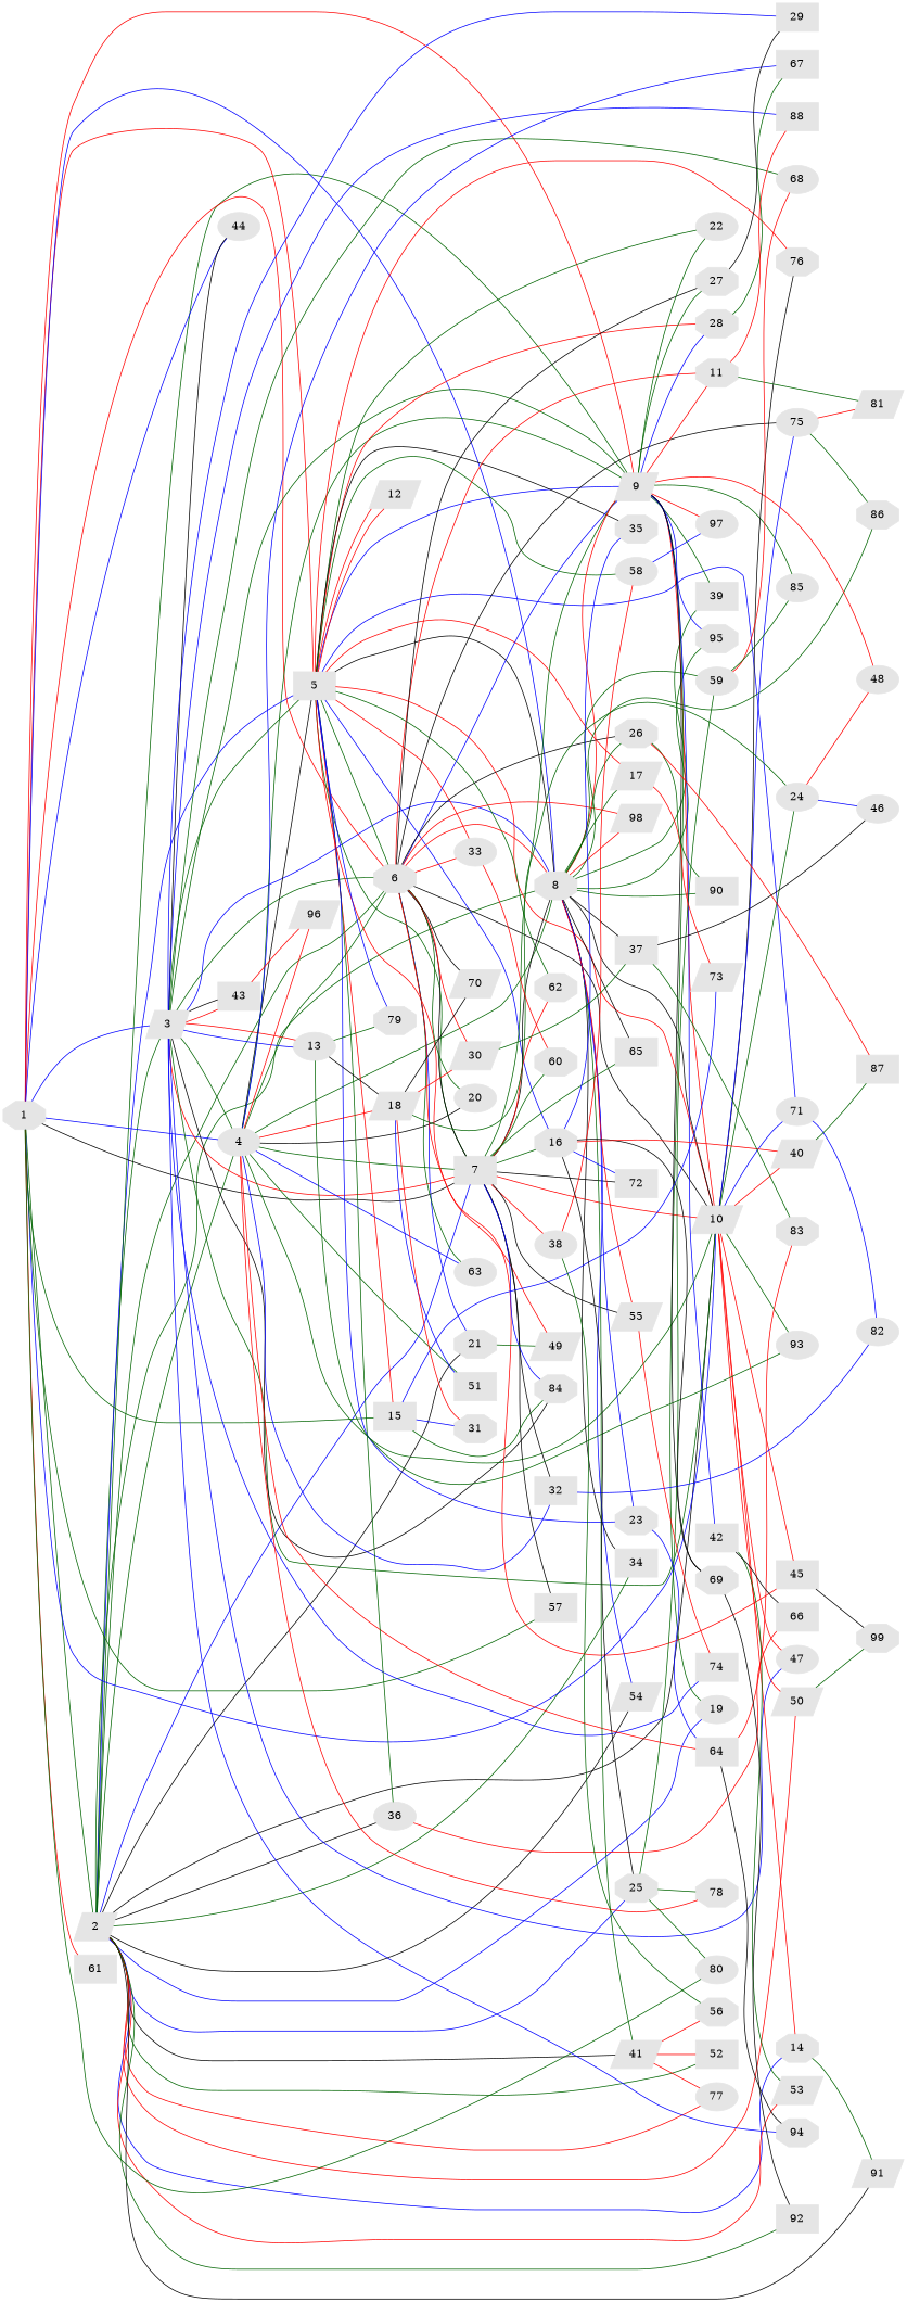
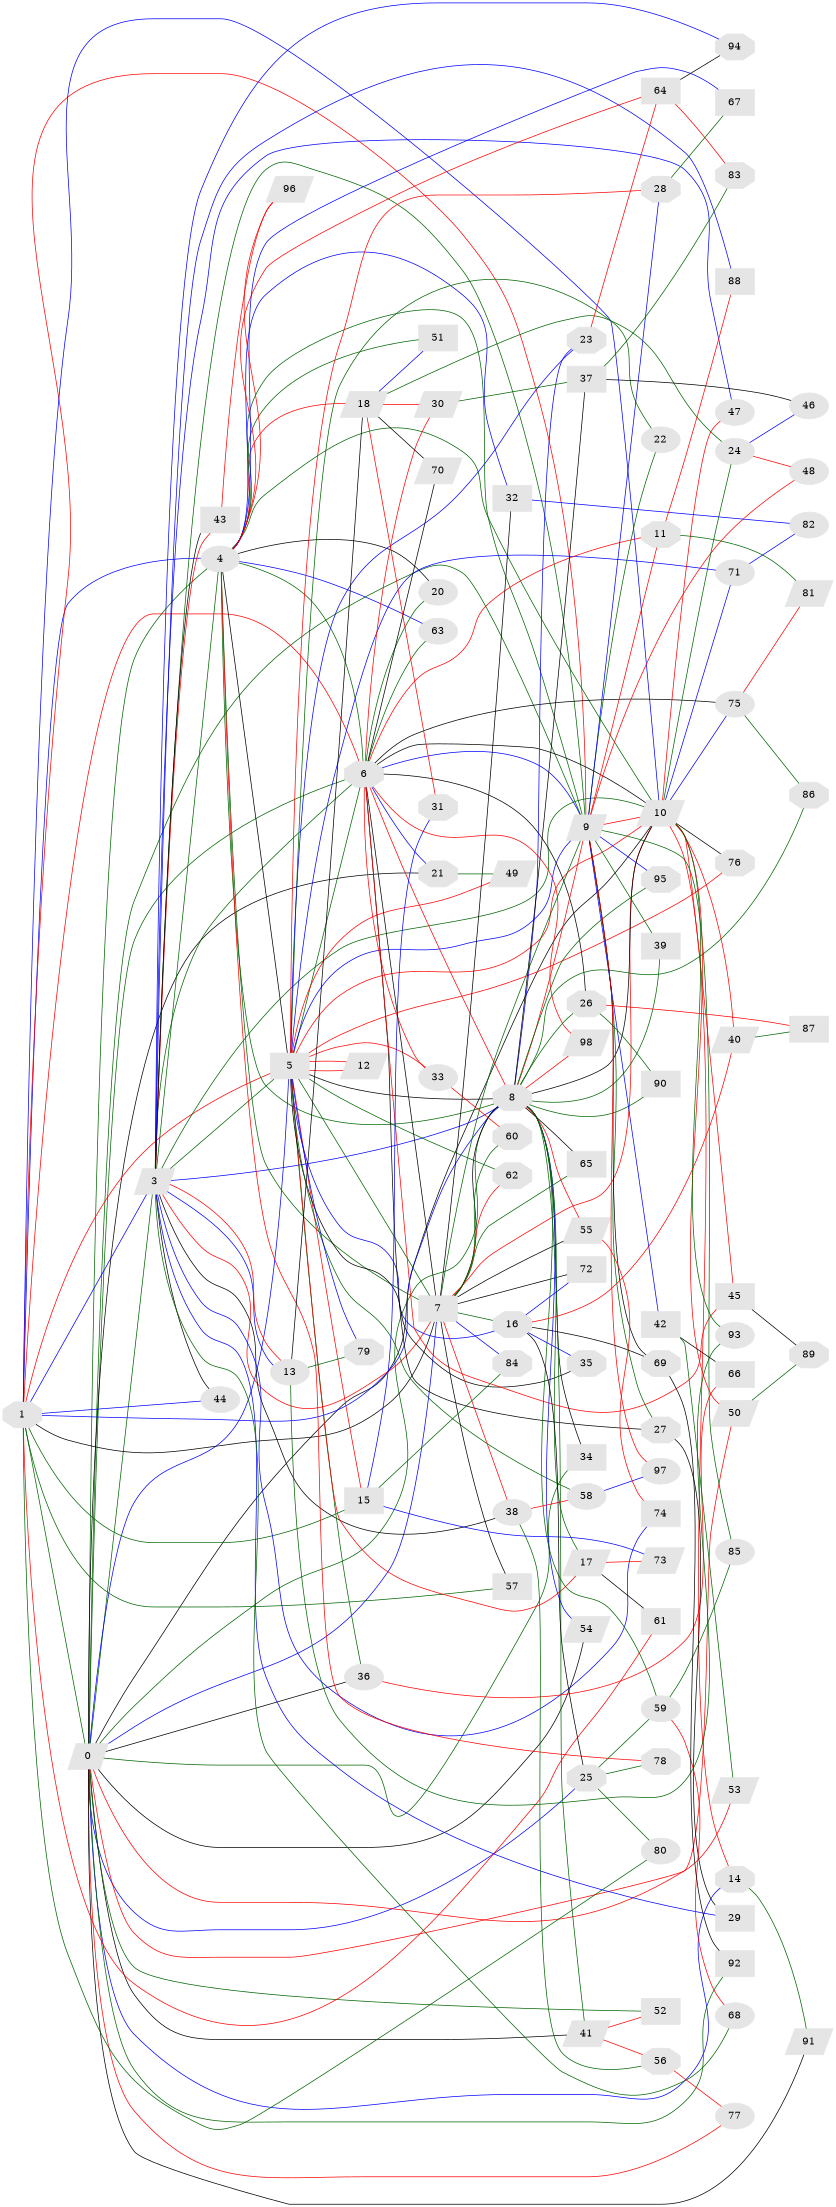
  graph {
    rankdir=LR
    node [color=gray90 shape=octagon style=filled]
    edge [color=darkgreen]
-   2 [shape=parallelogram]
+   2 [shape=parallelogram label=0]
    1
    3 [shape=parallelogram]
    4 [shape=ellipse]
    5 [shape=box]
    6
    7 [shape=box]
    8
    9 [shape=parallelogram]
    10 [shape=parallelogram]
    15 [shape=box]
    44 [shape=ellipse]
    57 [shape=box]
    61 [shape=box]
    80 [shape=ellipse]
    14
-   19 [shape=ellipse]
    21
    25
    34 [shape=box]
    36 [shape=ellipse]
    41 [shape=parallelogram]
    50 [shape=parallelogram]
    52 [shape=box]
    53 [shape=parallelogram]
    54 [shape=parallelogram]
    77 [shape=ellipse]
    91 [shape=parallelogram]
    92 [shape=box]
    13 [shape=ellipse]
    29 [shape=box]
    38 [shape=ellipse]
    43 [shape=box]
    47 [shape=ellipse]
    68 [shape=ellipse]
    74 [shape=box]
    88 [shape=box]
    94
    18 [shape=parallelogram]
    20 [shape=ellipse]
    32 [shape=box]
    51 [shape=box]
    63 [shape=ellipse]
    64 [shape=box]
    67 [shape=box]
    78
    96 [shape=parallelogram]
    12 [shape=parallelogram]
    16
    17 [shape=parallelogram]
    22 [shape=ellipse]
    23
    28
    33 [shape=ellipse]
    35
    49 [shape=parallelogram]
    58 [shape=ellipse]
    62
    71 [shape=ellipse]
    76
    79
    11
    26
    27
    30 [shape=parallelogram]
    45 [shape=box]
    70 [shape=parallelogram]
    75 [shape=ellipse]
    98 [shape=parallelogram]
    55 [shape=parallelogram]
    60
    65 [shape=box]
    72 [shape=box]
    84
    37 [shape=box]
    39 [shape=box]
    59 [shape=ellipse]
    86
    90 [shape=box]
    95
    42 [shape=box]
    48 [shape=ellipse]
    69
    85 [shape=ellipse]
    97 [shape=ellipse]
    24 [shape=ellipse]
    40 [shape=parallelogram]
    93 [shape=ellipse]
    31
    73 [shape=parallelogram]
    66 [shape=box]
    56
-   89 [label=99]
+   89
    82 [shape=ellipse]
    83
    81 [shape=parallelogram]
    87 [shape=box]
    46 [shape=ellipse]
    2 -- 3
    2 -- 4
    2 -- 5 [color=blue]
    2 -- 6
    2 -- 7 [color=blue]
    2 -- 8
    2 -- 9
    2 -- 10 [color=black]
    2 -- 14 [color=blue]
-   2 -- 19 [color=blue]
    2 -- 21 [color=black]
    2 -- 25 [color=blue]
    2 -- 34
    2 -- 36 [color=black]
    2 -- 41 [color=black]
    2 -- 50 [color=red]
    2 -- 52
    2 -- 53 [color=red]
    2 -- 54 [color=black]
    2 -- 77 [color=red]
    2 -- 91 [color=black]
    2 -- 92
    1 -- 2
    1 -- 3 [color=blue]
    1 -- 4 [color=blue]
    1 -- 5 [color=red]
    1 -- 6 [color=red]
    1 -- 7 [color=black]
    1 -- 8 [color=blue]
    1 -- 9 [color=red]
    1 -- 10 [color=blue]
    1 -- 15
    1 -- 44 [color=blue]
    1 -- 57
    1 -- 61 [color=red]
    1 -- 80
    3 -- 4
    3 -- 5
    3 -- 6
    3 -- 7 [color=red]
    3 -- 8 [color=blue]
    3 -- 9
    3 -- 10
    3 -- 44 [color=black]
    3 -- 13 [color=blue]
    3 -- 13 [color=red]
    3 -- 29 [color=blue]
-   3 -- 84 [color=black]
+   3 -- 38 [color=black]
    3 -- 43 [color=red]
    3 -- 43 [color=black]
    3 -- 47 [color=blue]
    3 -- 68
    3 -- 74 [color=blue]
    3 -- 88 [color=blue]
    3 -- 94 [color=blue]
    4 -- 5 [color=black]
    4 -- 6
    4 -- 7
    4 -- 8
    4 -- 9
    4 -- 10
    4 -- 18 [color=red]
    4 -- 20 [color=black]
    4 -- 32 [color=blue]
    4 -- 51
    4 -- 63 [color=blue]
    4 -- 64 [color=red]
    4 -- 67 [color=blue]
    4 -- 78 [color=red]
    4 -- 96 [color=red]
    5 -- 6
    5 -- 7
    5 -- 8 [color=black]
    5 -- 9 [color=blue]
    5 -- 10 [color=red]
    5 -- 15 [color=red]
    5 -- 36
    5 -- 12 [color=red]
    5 -- 12 [color=red]
    5 -- 16 [color=blue]
    5 -- 17 [color=red]
    5 -- 22
    5 -- 23 [color=blue]
    5 -- 28 [color=red]
    5 -- 33 [color=red]
    5 -- 35 [color=black]
    5 -- 49 [color=red]
    5 -- 58
    5 -- 62
    5 -- 71 [color=blue]
    5 -- 76 [color=red]
    5 -- 79 [color=blue]
    6 -- 7 [color=black]
    6 -- 8 [color=red]
    6 -- 9 [color=blue]
    6 -- 10 [color=black]
    6 -- 21 [color=blue]
    6 -- 20
    6 -- 63
    6 -- 33 [color=red]
    6 -- 11 [color=red]
    6 -- 26 [color=black]
    6 -- 27 [color=black]
    6 -- 30 [color=red]
    6 -- 45 [color=red]
    6 -- 70 [color=black]
    6 -- 75 [color=black]
    6 -- 98 [color=red]
    7 -- 8 [color=black]
    7 -- 9
    7 -- 10 [color=red]
    7 -- 57 [color=black]
    7 -- 38 [color=red]
    7 -- 32 [color=black]
    7 -- 16
    7 -- 62 [color=red]
    7 -- 55 [color=black]
    7 -- 60
    7 -- 65
    7 -- 72 [color=black]
    7 -- 84 [color=blue]
    8 -- 9 [color=red]
    8 -- 10 [color=black]
    8 -- 34 [color=black]
    8 -- 41
    8 -- 54 [color=blue]
    8 -- 17
    8 -- 23 [color=blue]
    8 -- 26
    8 -- 98 [color=red]
    8 -- 55 [color=red]
    8 -- 65 [color=black]
    8 -- 37 [color=black]
    8 -- 39
    8 -- 59
    8 -- 86
    8 -- 90
    8 -- 95
    9 -- 10 [color=red]
-   9 -- 19
    9 -- 22
    9 -- 28 [color=blue]
    9 -- 11 [color=red]
    9 -- 27
    9 -- 39
    9 -- 95 [color=blue]
    9 -- 42 [color=blue]
    9 -- 48 [color=red]
    9 -- 69 [color=black]
    9 -- 85
    9 -- 97 [color=red]
    10 -- 14 [color=red]
    10 -- 50 [color=red]
    10 -- 47 [color=red]
    10 -- 71 [color=blue]
    10 -- 76 [color=black]
    10 -- 45 [color=red]
    10 -- 75 [color=blue]
    10 -- 24
    10 -- 40 [color=red]
    10 -- 93
    15 -- 84
    15 -- 31 [color=blue]
    15 -- 73 [color=blue]
    14 -- 91
    21 -- 49
    25 -- 80
    25 -- 78
    25 -- 59
    36 -- 66 [color=red]
    41 -- 52 [color=red]
-   41 -- 77 [color=red]
+   56 -- 77 [color=red]
    41 -- 56 [color=red]
    50 -- 89
    13 -- 18 [color=black]
    13 -- 79
    13 -- 93
    38 -- 58 [color=red]
    38 -- 56
    43 -- 96 [color=red]
    18 -- 51 [color=blue]
    18 -- 30 [color=red]
    18 -- 70 [color=black]
    18 -- 24
    18 -- 31 [color=red]
    32 -- 82 [color=blue]
    64 -- 94 [color=black]
    64 -- 83 [color=red]
    16 -- 25 [color=black]
    16 -- 35 [color=blue]
    16 -- 72 [color=blue]
    16 -- 69 [color=black]
    16 -- 40 [color=red]
+   17 -- 61 [color=black]
    17 -- 73 [color=red]
-   23 -- 64 [color=blue]
+   23 -- 64 [color=red]
    28 -- 67
    33 -- 60 [color=red]
    58 -- 97 [color=blue]
    71 -- 82 [color=blue]
    11 -- 88 [color=red]
    11 -- 81
    26 -- 90
    26 -- 87 [color=red]
    27 -- 29 [color=black]
    30 -- 37
    45 -- 89 [color=black]
    75 -- 86
    75 -- 81 [color=red]
    55 -- 74 [color=red]
    37 -- 83
    37 -- 46 [color=black]
    59 -- 68 [color=red]
    59 -- 85
    42 -- 53
    42 -- 66 [color=black]
    69 -- 92 [color=black]
    24 -- 48 [color=red]
    24 -- 46 [color=blue]
    40 -- 87
  }
